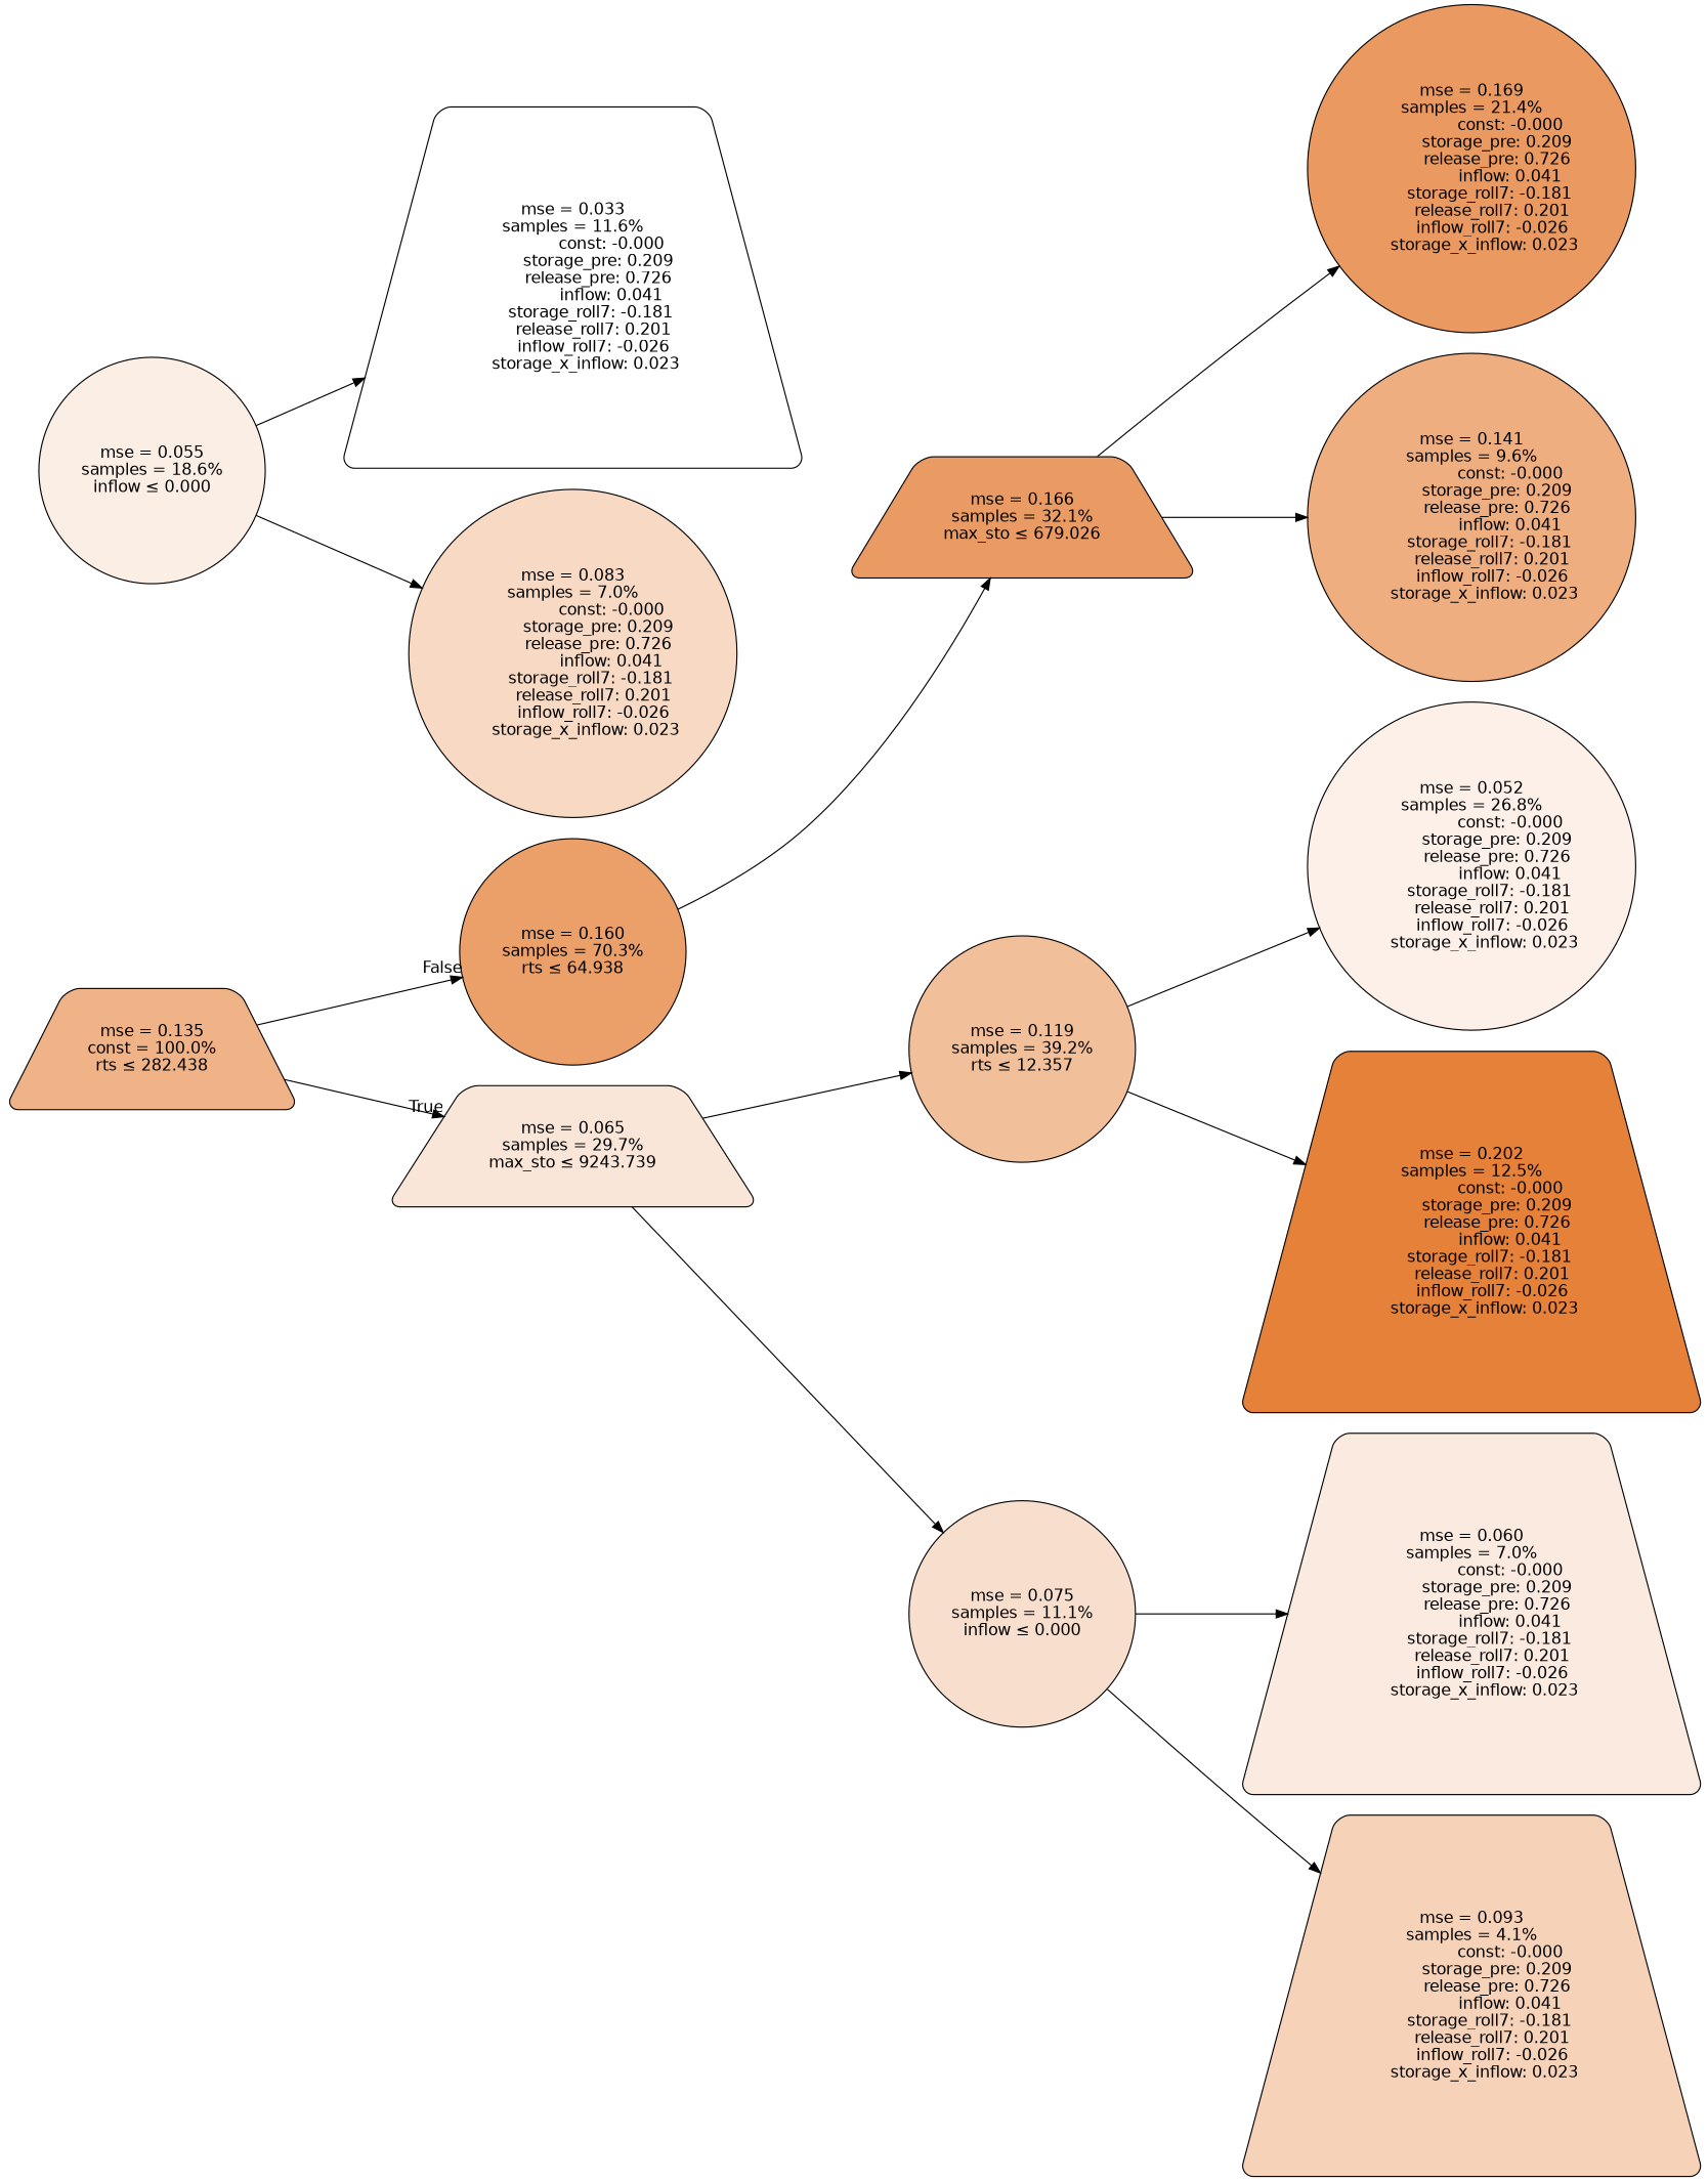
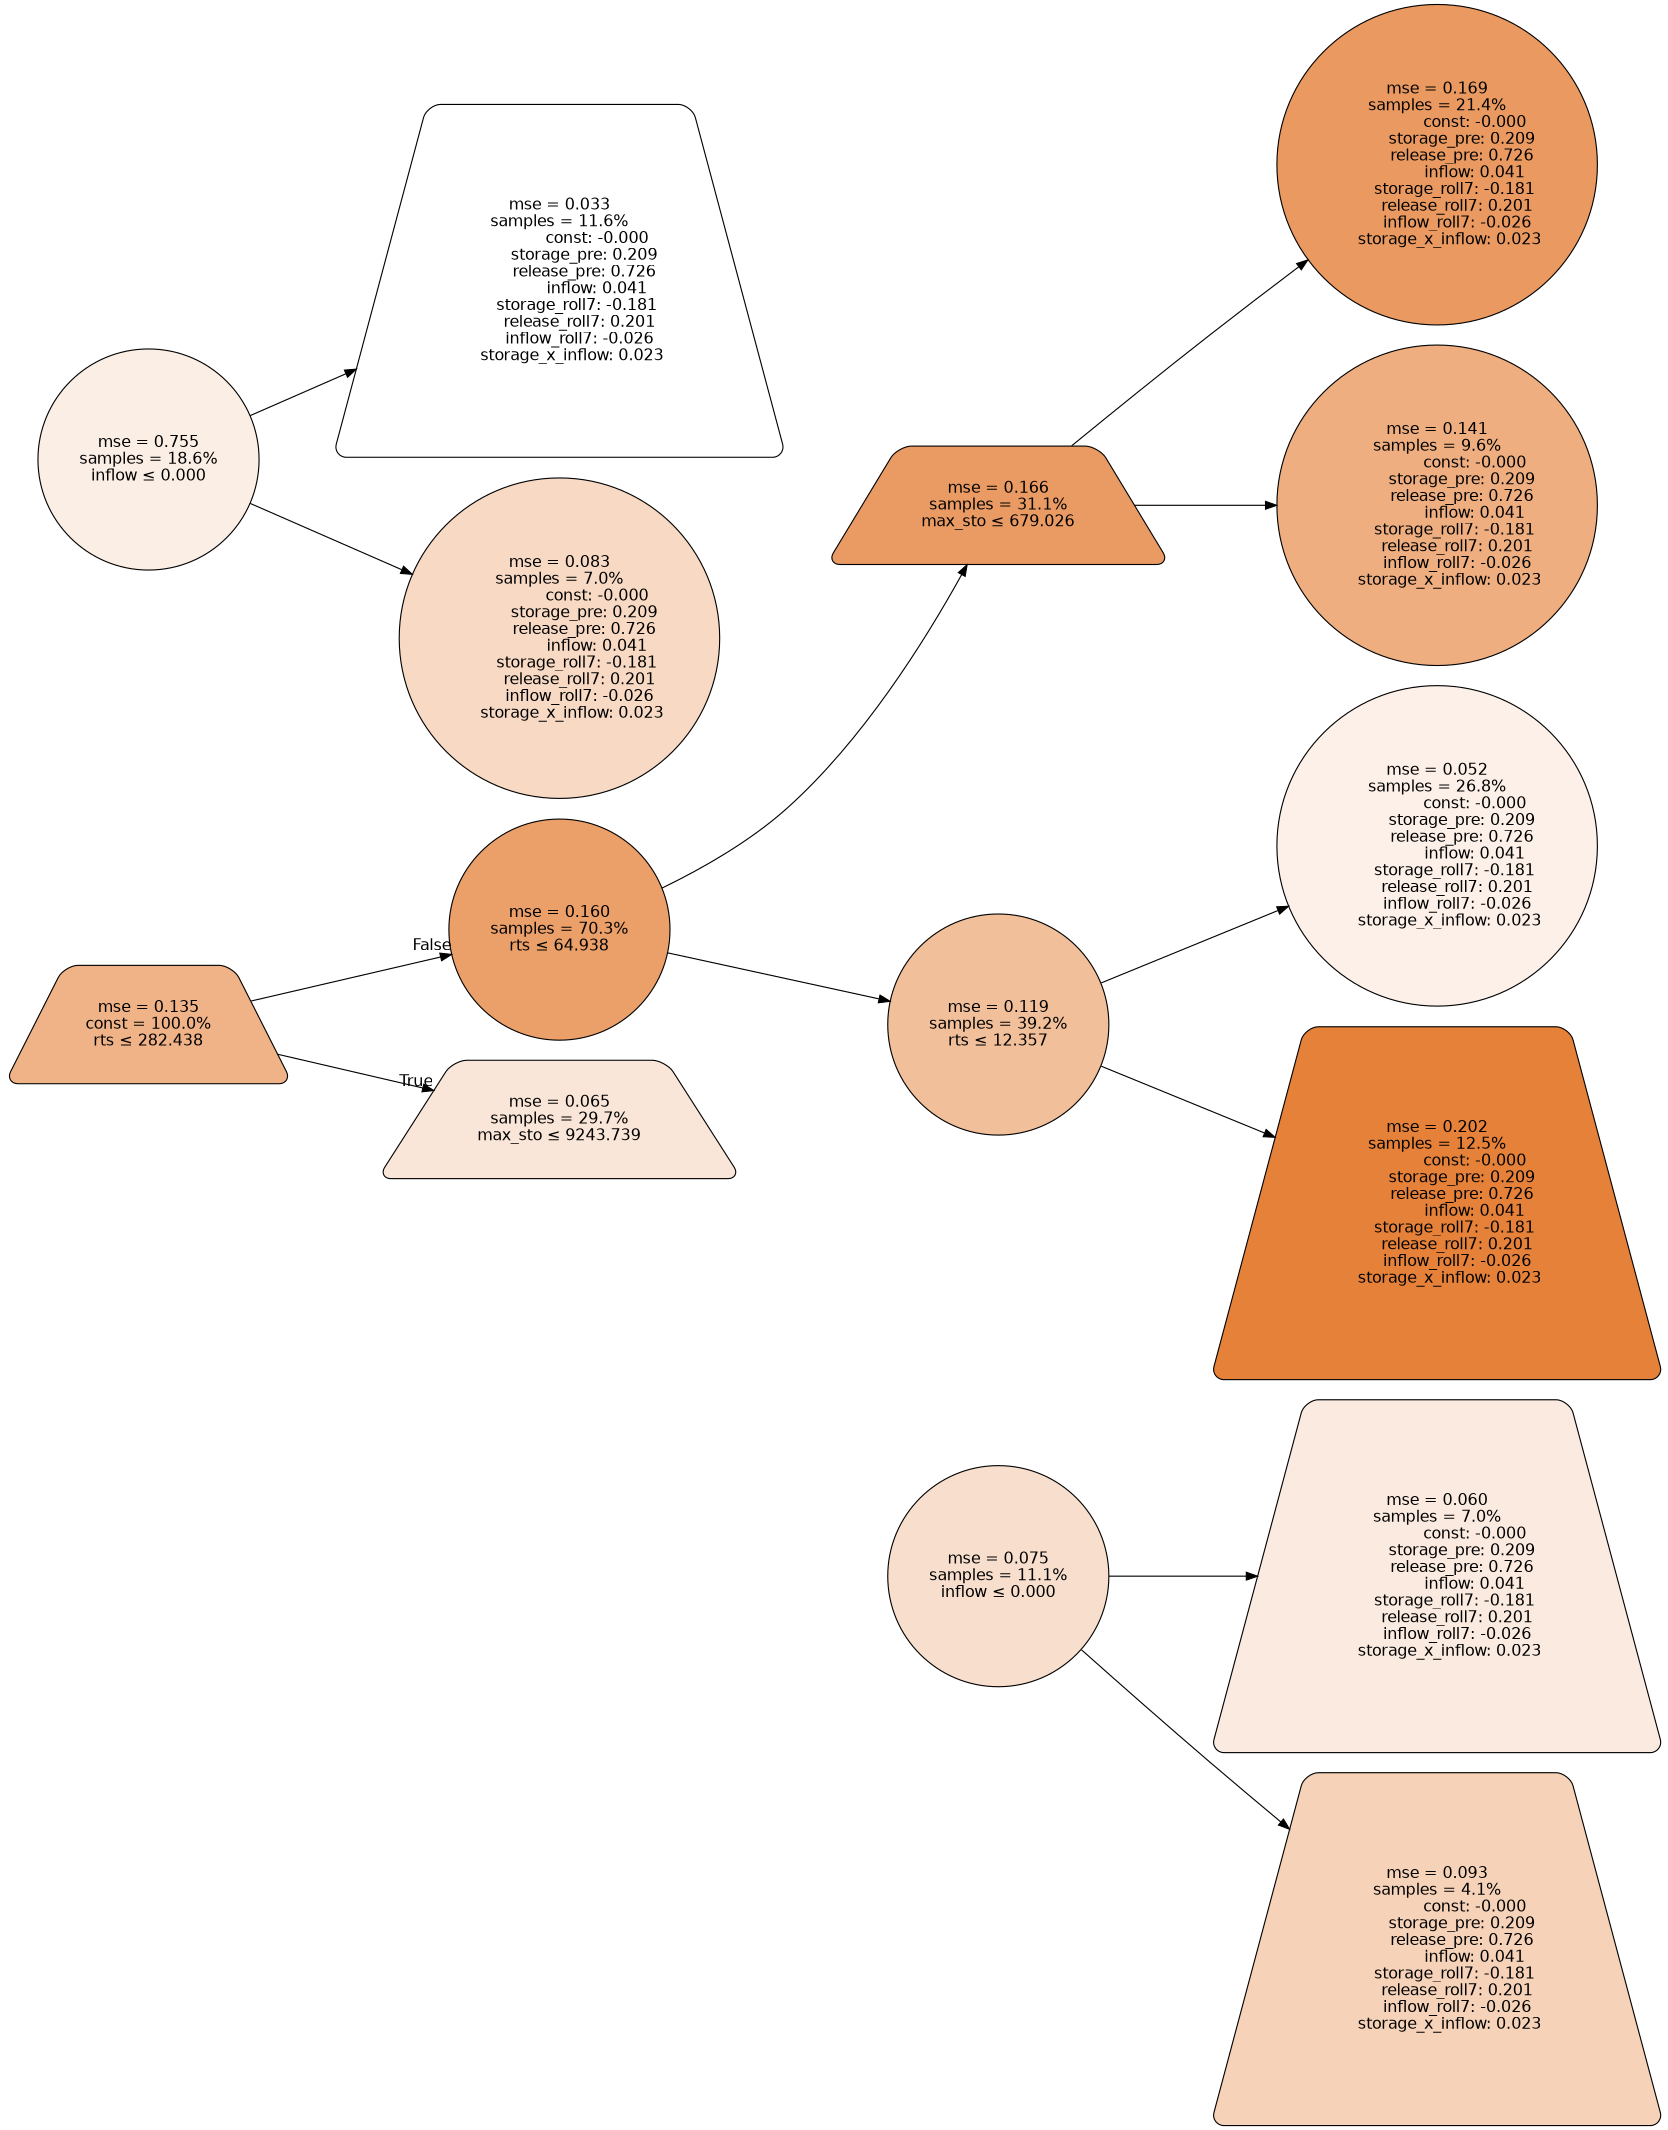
  digraph {
    rankdir=LR
    node [color=black fontname=helvetica shape=circle style="filled, rounded"]
    edge [fontname=helvetica]
    n1 [fillcolor="#efb387" label="mse = 0.135\nconst = 100.0%\nrts &le; 282.438" shape=trapezium]
    n2 [fillcolor="#eba06a" label="mse = 0.160\nsamples = 70.3%\nrts &le; 64.938"]
    n3 [fillcolor="#f9e6d8" label="mse = 0.065\nsamples = 29.7%\nmax_sto &le; 9243.739" shape=trapezium]
    n4 [fillcolor="#f1bf9a" label="mse = 0.119\nsamples = 39.2%\nrts &le; 12.357"]
-   n5 [fillcolor="#ea9b63" label="mse = 0.166\nsamples = 32.1%\nmax_sto &le; 679.026" shape=trapezium]
+   n5 [fillcolor="#ea9b63" label="mse = 0.166\nsamples = 31.1%\nmax_sto &le; 679.026" shape=trapezium]
    n6 [fillcolor="#f8dfcd" label="mse = 0.075\nsamples = 11.1%\ninflow &le; 0.000"]
    n7 [fillcolor="#fcf0e8" label="mse = 0.052\nsamples = 26.8%\n               const: -0.000\n          storage_pre: 0.209\n          release_pre: 0.726\n               inflow: 0.041\n       storage_roll7: -0.181\n        release_roll7: 0.201\n        inflow_roll7: -0.026\n     storage_x_inflow: 0.023"]
    n8 [fillcolor="#e58139" label="mse = 0.202\nsamples = 12.5%\n               const: -0.000\n          storage_pre: 0.209\n          release_pre: 0.726\n               inflow: 0.041\n       storage_roll7: -0.181\n        release_roll7: 0.201\n        inflow_roll7: -0.026\n     storage_x_inflow: 0.023" shape=trapezium]
    n9 [fillcolor="#ea9a60" label="mse = 0.169\nsamples = 21.4%\n               const: -0.000\n          storage_pre: 0.209\n          release_pre: 0.726\n               inflow: 0.041\n       storage_roll7: -0.181\n        release_roll7: 0.201\n        inflow_roll7: -0.026\n     storage_x_inflow: 0.023"]
    n10 [fillcolor="#eeae80" label="mse = 0.141\nsamples = 9.6%\n               const: -0.000\n          storage_pre: 0.209\n          release_pre: 0.726\n               inflow: 0.041\n       storage_roll7: -0.181\n        release_roll7: 0.201\n        inflow_roll7: -0.026\n     storage_x_inflow: 0.023"]
-   n11 [fillcolor="#fbeee5" label="mse = 0.055\nsamples = 18.6%\ninflow &le; 0.000"]
+   n11 [fillcolor="#fbeee5" label="mse = 0.755\nsamples = 18.6%\ninflow &le; 0.000"]
    n12 [fillcolor="#ffffff" label="mse = 0.033\nsamples = 11.6%\n               const: -0.000\n          storage_pre: 0.209\n          release_pre: 0.726\n               inflow: 0.041\n       storage_roll7: -0.181\n        release_roll7: 0.201\n        inflow_roll7: -0.026\n     storage_x_inflow: 0.023" shape=trapezium]
    n13 [fillcolor="#f7d9c4" label="mse = 0.083\nsamples = 7.0%\n               const: -0.000\n          storage_pre: 0.209\n          release_pre: 0.726\n               inflow: 0.041\n       storage_roll7: -0.181\n        release_roll7: 0.201\n        inflow_roll7: -0.026\n     storage_x_inflow: 0.023"]
    n14 [fillcolor="#faeadf" label="mse = 0.060\nsamples = 7.0%\n               const: -0.000\n          storage_pre: 0.209\n          release_pre: 0.726\n               inflow: 0.041\n       storage_roll7: -0.181\n        release_roll7: 0.201\n        inflow_roll7: -0.026\n     storage_x_inflow: 0.023" shape=trapezium]
    n15 [fillcolor="#f5d2b8" label="mse = 0.093\nsamples = 4.1%\n               const: -0.000\n          storage_pre: 0.209\n          release_pre: 0.726\n               inflow: 0.041\n       storage_roll7: -0.181\n        release_roll7: 0.201\n        inflow_roll7: -0.026\n     storage_x_inflow: 0.023" shape=trapezium]
    n1 -> n2 [headlabel=False labelangle=45 labeldistance=2.5]
    n1 -> n3 [headlabel=True labelangle=-45 labeldistance=2.5]
-   n3 -> n4
+   n2 -> n4
    n2 -> n5
-   n3 -> n6
    n4 -> n7
    n4 -> n8
    n5 -> n9
    n5 -> n10
    n6 -> n14
    n6 -> n15
    n11 -> n12
    n11 -> n13
  }
